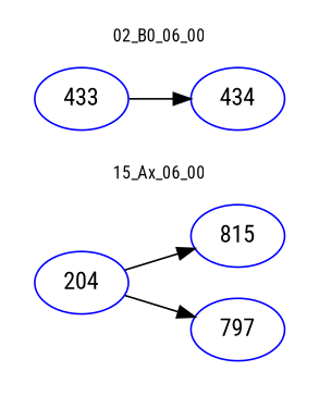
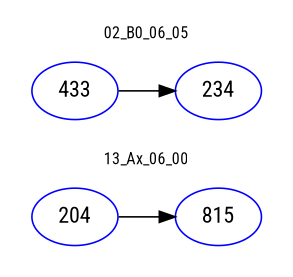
  digraph {
    fontname="Roboto Condensed"
    rankdir=LR
    node [color=blue fontname="Roboto Condensed"]
    edge [color=black fontname="Roboto Condensed"]
    n1 [label=204]
-   n2 [label=797]
    n3 [label=815]
    n4 [label=433]
-   n5 [label=434]
+   n5 [label=234]
    subgraph cluster_1 {
      color=white
      fontsize=10
-     label="15_Ax_06_00"
+     label="13_Ax_06_00"
      n1
-     n2
      n3
    }
    subgraph cluster_2 {
      color=white
      fontsize=10
-     label="02_B0_06_00"
+     label="02_B0_06_05"
      n4
      n5
    }
-   n1 -> n2
    n1 -> n3
    n4 -> n5
  }
